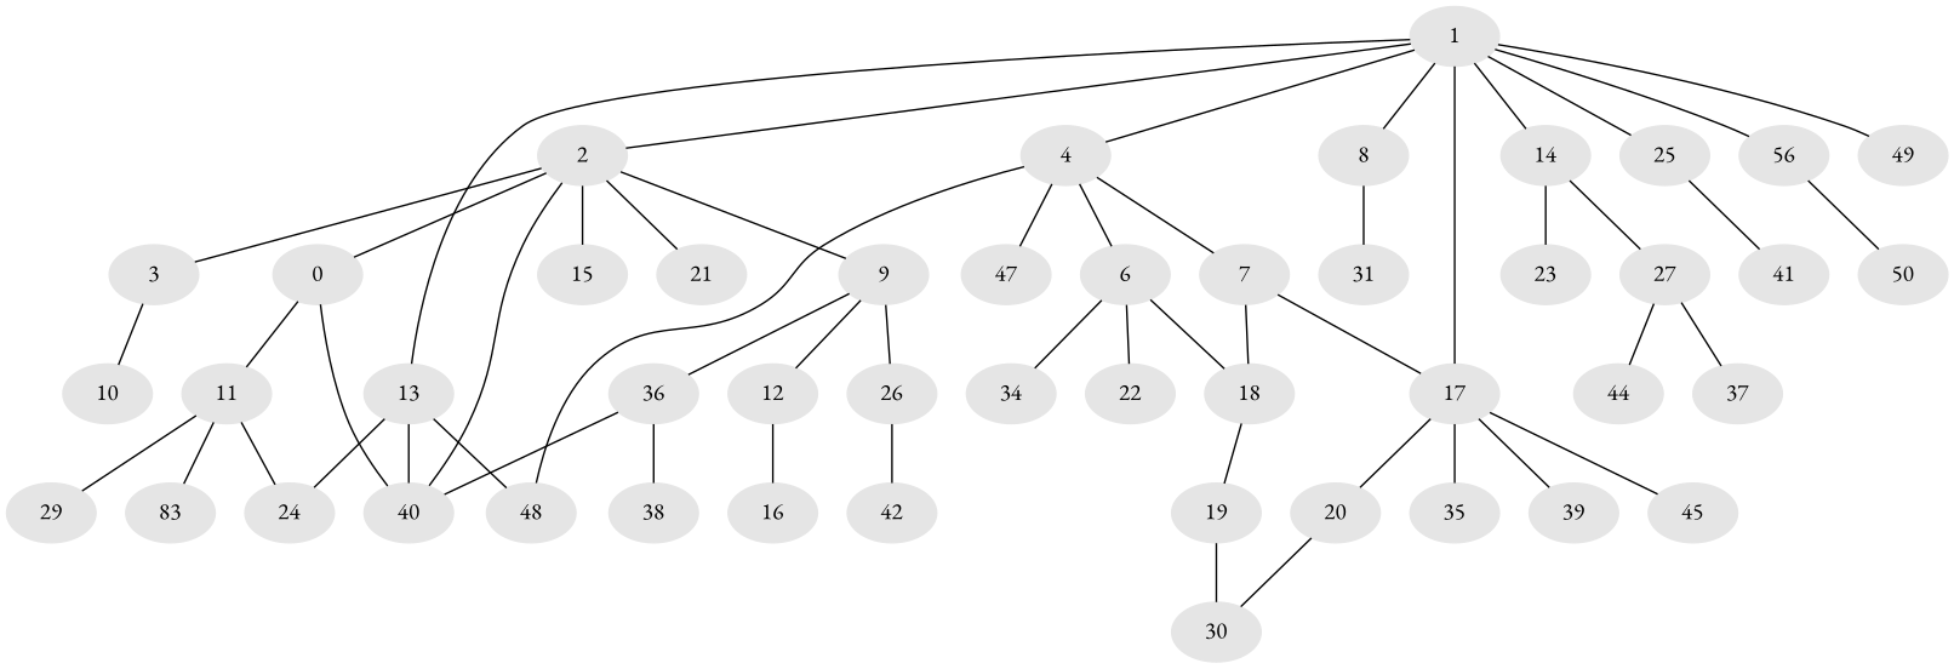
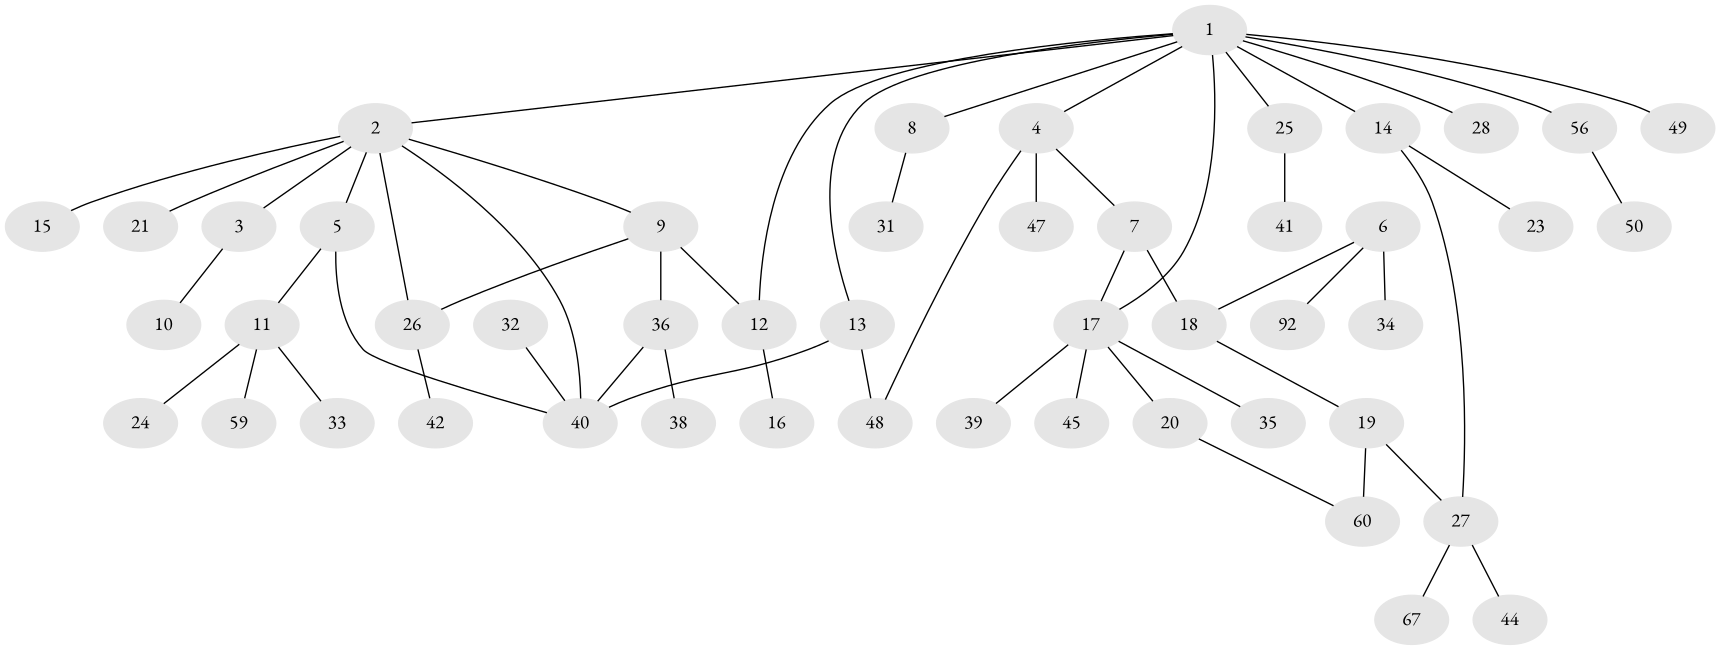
  graph {
    fontname="EB Garamond"
    node [color=gray90 fontname="EB Garamond" style=filled]
    edge [fontname="EB Garamond" weight=1.0]
    1
    2
    4
    8
    12
    13
    14
    17
    25
+   28
    n11 [label=56]
    49
    3
-   5 [label=0]
+   5
    9
    15
    21
    26
    40
    6
    7
    47
    48
    31
    16
    24
    23
    27
    20
    35
    39
    45
    18
    19
    41
    50
    10
    11
    36
    42
-   22
+   22 [label=92]
    34
-   29
-   33 [label=83]
+   29 [label=59]
+   33
    38
-   37
+   37 [label=67]
    44
-   30
+   30 [label=60]
+   32
    1 -- 2
    1 -- 4
    1 -- 8
+   1 -- 12
    1 -- 13
    1 -- 14
    1 -- 17
    1 -- 25
+   1 -- 28
    1 -- n11
    1 -- 49
    2 -- 3
    2 -- 5
    2 -- 9
    2 -- 15
    2 -- 21
+   2 -- 26
    2 -- 40
-   4 -- 6
    4 -- 7
    4 -- 47 [weight=2.0]
    4 -- 48
    8 -- 31
    12 -- 16 [weight=3.0]
    13 -- 40 [weight=6.0]
    13 -- 48
-   13 -- 24 [weight=2.0]
    14 -- 23
    14 -- 27
    17 -- 20
    17 -- 35
    17 -- 39
    17 -- 45
    25 -- 41
    n11 -- 50
    3 -- 10
    5 -- 40
    5 -- 11
    9 -- 12
    9 -- 26 [weight=2.0]
    9 -- 36
    26 -- 42
    6 -- 18
    6 -- 22
    6 -- 34
    7 -- 17
    7 -- 18
    27 -- 37
    27 -- 44
    20 -- 30
    18 -- 19
+   19 -- 27
    19 -- 30 [weight=2.0]
    11 -- 24
    11 -- 29
    11 -- 33
    36 -- 40
    36 -- 38 [weight=2.0]
+   32 -- 40
  }
